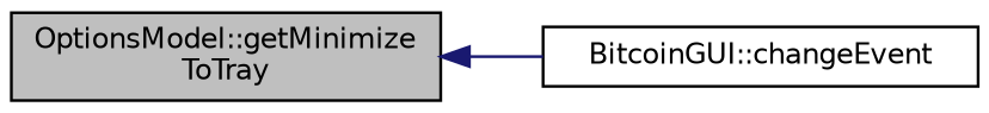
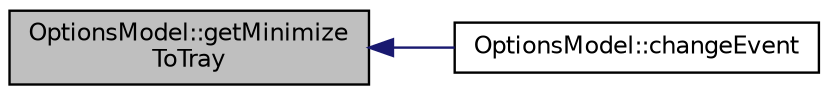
  digraph {
    rankdir=LR
    fontname="DejaVu Sans"
    node [color=black fontname="DejaVu Sans" fontsize=10 shape=record style=filled]
    n1 [fillcolor=grey75 fontcolor=black height=0.2 label="OptionsModel::getMinimize\lToTray" width=0.4]
-   n2 [fillcolor=white height=0.2 label="BitcoinGUI::changeEvent" width=0.4]
+   n2 [fillcolor=white height=0.2 label="OptionsModel::changeEvent" width=0.4]
    n1 -> n2 [color=midnightblue dir=back fontname="DejaVu Sans" fontsize=10 labelfontname=Helvetica labelfontsize=10 style=solid]
  }
